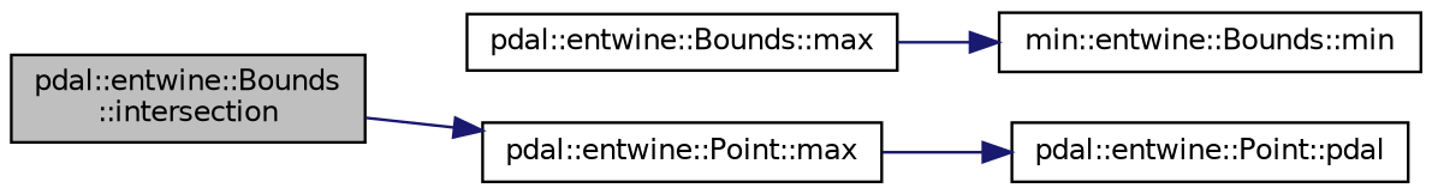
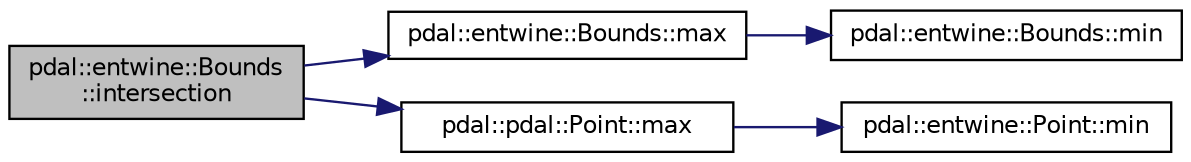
  digraph {
    rankdir=LR
    node [color=black fillcolor=white fontname=Helvetica fontsize=10 shape=record style=filled]
    edge [color=midnightblue fontname=Helvetica fontsize=10 labelfontname=Helvetica labelfontsize=10 style=solid]
    n1 [fillcolor=grey75 fontcolor=black height=0.2 label="pdal::entwine::Bounds\l::intersection" width=0.4]
    n2 [height=0.2 label="pdal::entwine::Bounds::max" width=0.4]
-   n3 [height=0.2 label="pdal::entwine::Point::max" width=0.4]
-   n4 [height=0.2 label="min::entwine::Bounds::min" width=0.4]
-   n5 [height=0.2 label="pdal::entwine::Point::pdal" width=0.4]
+   n3 [height=0.2 label="pdal::pdal::Point::max" width=0.4]
+   n4 [height=0.2 label="pdal::entwine::Bounds::min" width=0.4]
+   n5 [height=0.2 label="pdal::entwine::Point::min" width=0.4]
+   n1 -> n2
    n1 -> n3
    n2 -> n4
    n3 -> n5
  }
